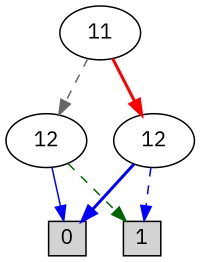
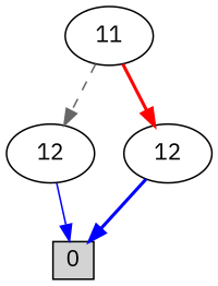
  digraph {
    fontname="IBM Plex Sans"
    node [fontname="IBM Plex Sans"]
    edge [style=dashed color=blue fontname="IBM Plex Sans"]
    n1 [height=0.3 label=0 shape=box style=filled width=0.3]
-   n2 [height=0.3 label=1 shape=box style=filled width=0.3]
    n3 [label=11]
    n4 [label=12]
    n5 [label=12]
    n3 -> n4 [color=gray40]
    n3 -> n5 [style=bold color=red]
    n4 -> n1 [style=solid]
-   n4 -> n2 [color=darkgreen]
    n5 -> n1 [style=bold]
-   n5 -> n2
  }
